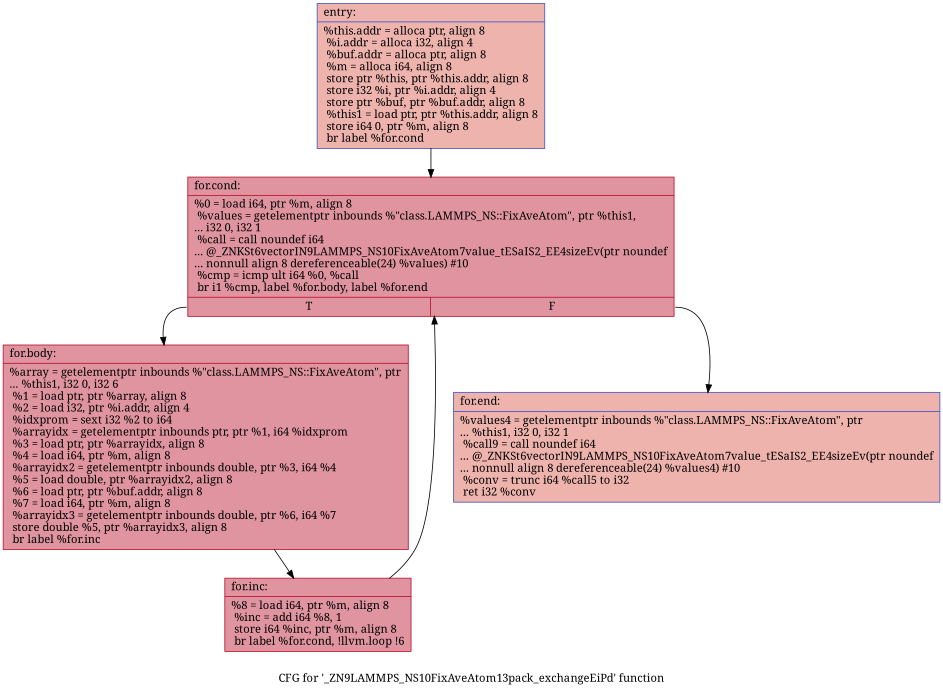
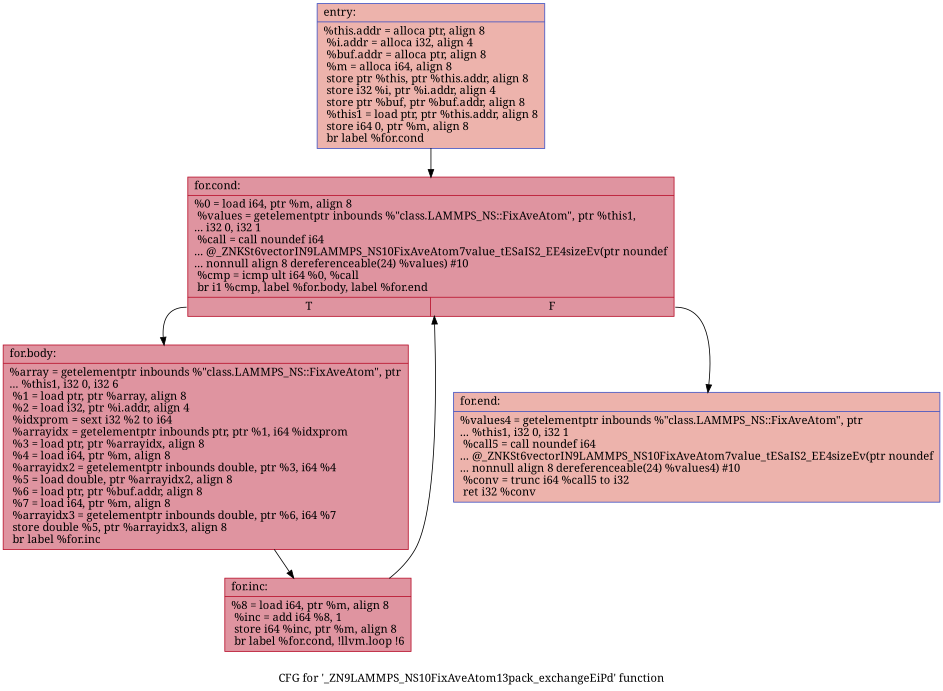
  digraph {
    label="CFG for '_ZN9LAMMPS_NS10FixAveAtom13pack_exchangeEiPd' function"
    fontname="Noto Serif"
    node [color="#b70d28ff" fillcolor="#b70d2870" fontname="Noto Serif" shape=record style=filled]
    edge [fontname="Noto Serif"]
    n1 [color="#3d50c3ff" fillcolor="#d6524470" label="{entry:\l|  %this.addr = alloca ptr, align 8\l  %i.addr = alloca i32, align 4\l  %buf.addr = alloca ptr, align 8\l  %m = alloca i64, align 8\l  store ptr %this, ptr %this.addr, align 8\l  store i32 %i, ptr %i.addr, align 4\l  store ptr %buf, ptr %buf.addr, align 8\l  %this1 = load ptr, ptr %this.addr, align 8\l  store i64 0, ptr %m, align 8\l  br label %for.cond\l}"]
    n2 [label="{for.cond:\l|  %0 = load i64, ptr %m, align 8\l  %values = getelementptr inbounds %\"class.LAMMPS_NS::FixAveAtom\", ptr %this1,\l... i32 0, i32 1\l  %call = call noundef i64\l... @_ZNKSt6vectorIN9LAMMPS_NS10FixAveAtom7value_tESaIS2_EE4sizeEv(ptr noundef\l... nonnull align 8 dereferenceable(24) %values) #10\l  %cmp = icmp ult i64 %0, %call\l  br i1 %cmp, label %for.body, label %for.end\l|{<s0>T|<s1>F}}"]
    n3 [label="{for.body:\l|  %array = getelementptr inbounds %\"class.LAMMPS_NS::FixAveAtom\", ptr\l... %this1, i32 0, i32 6\l  %1 = load ptr, ptr %array, align 8\l  %2 = load i32, ptr %i.addr, align 4\l  %idxprom = sext i32 %2 to i64\l  %arrayidx = getelementptr inbounds ptr, ptr %1, i64 %idxprom\l  %3 = load ptr, ptr %arrayidx, align 8\l  %4 = load i64, ptr %m, align 8\l  %arrayidx2 = getelementptr inbounds double, ptr %3, i64 %4\l  %5 = load double, ptr %arrayidx2, align 8\l  %6 = load ptr, ptr %buf.addr, align 8\l  %7 = load i64, ptr %m, align 8\l  %arrayidx3 = getelementptr inbounds double, ptr %6, i64 %7\l  store double %5, ptr %arrayidx3, align 8\l  br label %for.inc\l}"]
-   n4 [color="#3d50c3ff" fillcolor="#d6524470" label="{for.end:\l|  %values4 = getelementptr inbounds %\"class.LAMMPS_NS::FixAveAtom\", ptr\l... %this1, i32 0, i32 1\l  %call9 = call noundef i64\l... @_ZNKSt6vectorIN9LAMMPS_NS10FixAveAtom7value_tESaIS2_EE4sizeEv(ptr noundef\l... nonnull align 8 dereferenceable(24) %values4) #10\l  %conv = trunc i64 %call5 to i32\l  ret i32 %conv\l}"]
+   n4 [color="#3d50c3ff" fillcolor="#d6524470" label="{for.end:\l|  %values4 = getelementptr inbounds %\"class.LAMMPS_NS::FixAveAtom\", ptr\l... %this1, i32 0, i32 1\l  %call5 = call noundef i64\l... @_ZNKSt6vectorIN9LAMMPS_NS10FixAveAtom7value_tESaIS2_EE4sizeEv(ptr noundef\l... nonnull align 8 dereferenceable(24) %values4) #10\l  %conv = trunc i64 %call5 to i32\l  ret i32 %conv\l}"]
    n5 [label="{for.inc:\l|  %8 = load i64, ptr %m, align 8\l  %inc = add i64 %8, 1\l  store i64 %inc, ptr %m, align 8\l  br label %for.cond, !llvm.loop !6\l}"]
    n1 -> n2
    n2 -> n3 [tailport=s0]
    n2 -> n4 [tailport=s1]
    n3 -> n5
    n5 -> n2
  }
